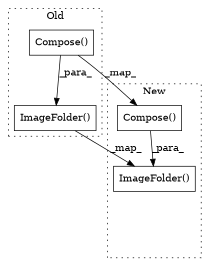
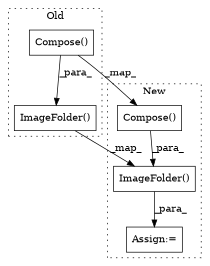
  digraph {
    node [a=75 l="19,1" shape=box]
    n1 [l="21,1" label="ImageFolder()" s="8885,9079"]
    n2 [label="Compose()" s="8914,9078"]
    n3 [l="30,1" label="ImageFolder()" s="8849,9060"]
    n4 [label="Compose()" s="8895,9059"]
+   n5 [a=68 l=3 label="Assign:=" s=9077]
    subgraph cluster_1 {
      label=Old
      style=dotted
      n1
      n2
    }
    subgraph cluster_2 {
      label=New
      style=dotted
      n3
      n4
+     n5
    }
    n1 -> n3 [label=_map_]
    n2 -> n1 [label=_para_]
    n2 -> n4 [label=_map_]
+   n3 -> n5 [label=_para_]
    n4 -> n3 [label=_para_]
  }
